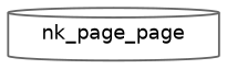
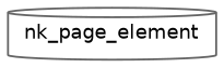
  digraph {
    rankdir=LR
-   n1 [color=grey40 fillcolor=white fontname=Helvetica fontsize=10 height=0.2 label=nk_page_page shape=cylinder style=filled width=0.4]
+   n1 [color=grey40 fillcolor=white fontname=Helvetica fontsize=10 height=0.2 label=nk_page_element shape=cylinder style=filled width=0.4]
  }
